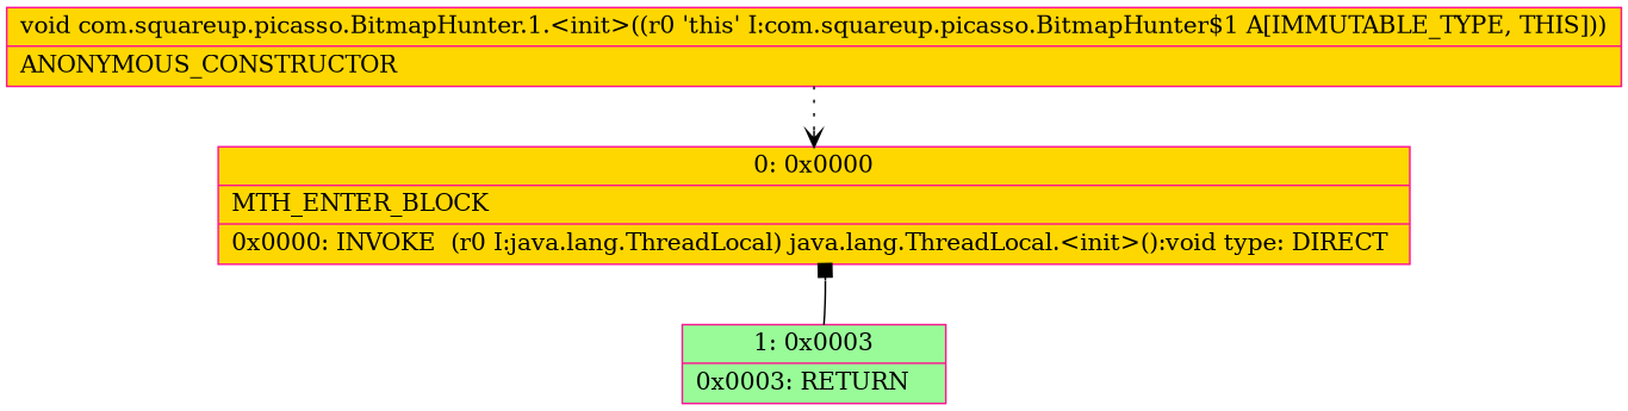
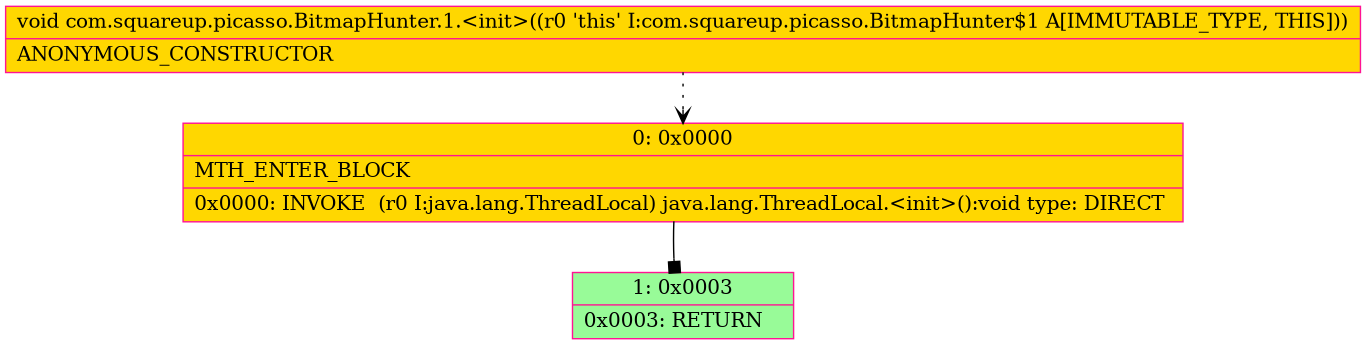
  digraph {
    node [shape=record style=filled fillcolor=gold color=deeppink]
    n1 [label="{0\:\ 0x0000|MTH_ENTER_BLOCK\l|0x0000: INVOKE  (r0 I:java.lang.ThreadLocal) java.lang.ThreadLocal.\<init\>():void type: DIRECT \l}"]
    n2 [label="{1\:\ 0x0003|0x0003: RETURN   \l}" fillcolor=palegreen]
    n3 [label="{void com.squareup.picasso.BitmapHunter.1.\<init\>((r0 'this' I:com.squareup.picasso.BitmapHunter$1 A[IMMUTABLE_TYPE, THIS]))  | ANONYMOUS_CONSTRUCTOR\l}"]
-   n2 -> n1 [style=solid arrowhead=box]
+   n1 -> n2 [style=solid arrowhead=box]
    n3 -> n1 [style=dotted arrowhead=vee]
  }
